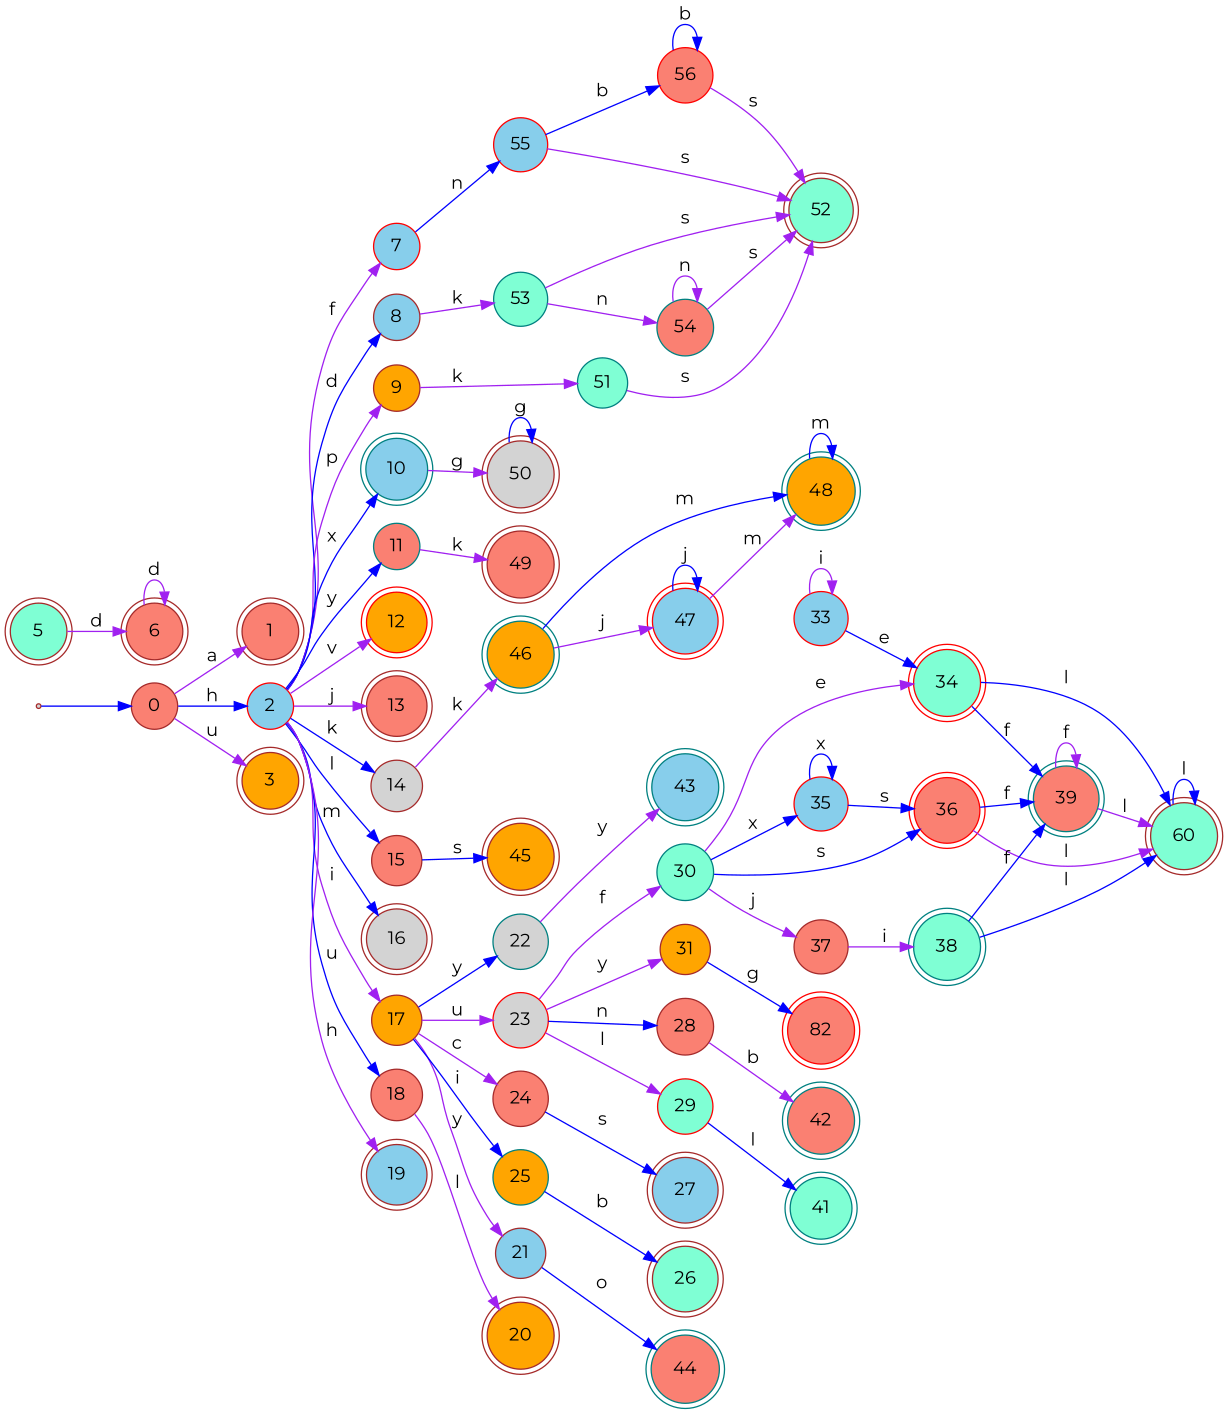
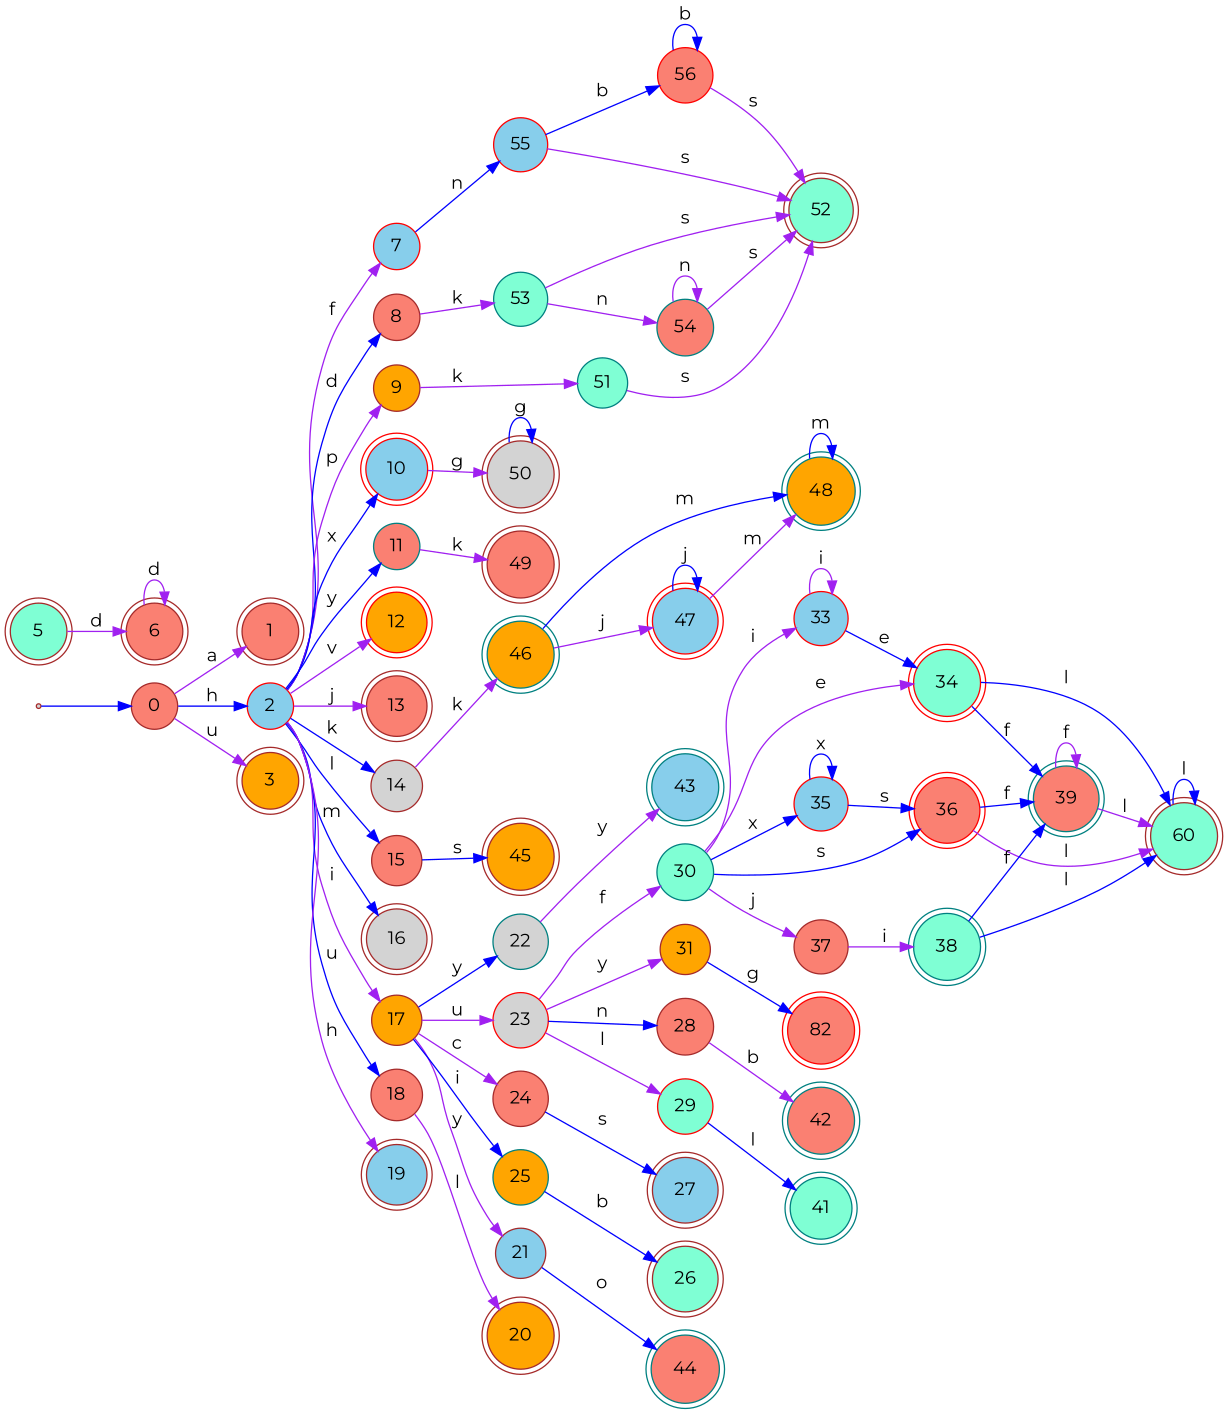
  digraph {
    fontname=Montserrat
    rankdir=LR
    node [color=brown fillcolor=salmon fontname=Montserrat shape=doublecircle style=filled]
    edge [color=purple fontname=Montserrat]
    dummy0 [fillcolor=lightgrey shape=point]
    0 [shape=circle]
    1
    2 [color=red fillcolor=skyblue shape=circle]
    3 [fillcolor=orange]
    7 [color=red fillcolor=skyblue shape=circle]
-   8 [fillcolor=skyblue shape=circle]
+   8 [shape=circle]
    9 [fillcolor=orange shape=circle]
-   10 [color=teal fillcolor=skyblue]
+   10 [color=red fillcolor=skyblue]
    11 [color=teal shape=circle]
    12 [color=red fillcolor=orange]
    13
    14 [fillcolor=lightgrey shape=circle]
    15 [shape=circle]
    16 [fillcolor=lightgrey]
    17 [fillcolor=orange shape=circle]
    18 [shape=circle]
    19 [fillcolor=skyblue]
    55 [color=red fillcolor=skyblue shape=circle]
    53 [color=teal fillcolor=aquamarine shape=circle]
    51 [color=teal fillcolor=aquamarine shape=circle]
    50 [fillcolor=lightgrey]
    49
    46 [color=teal fillcolor=orange]
    45 [fillcolor=orange]
    21 [fillcolor=skyblue shape=circle]
    22 [color=teal fillcolor=lightgrey shape=circle]
    23 [color=red fillcolor=lightgrey shape=circle]
    24 [shape=circle]
    25 [color=teal fillcolor=orange shape=circle]
    20 [fillcolor=orange]
    5 [fillcolor=aquamarine]
    6
    52 [fillcolor=aquamarine]
    56 [color=red shape=circle]
    54 [color=teal shape=circle]
    47 [color=red fillcolor=skyblue]
    48 [color=teal fillcolor=orange]
    44 [color=teal]
    43 [color=teal fillcolor=skyblue]
    28 [shape=circle]
    29 [color=red fillcolor=aquamarine shape=circle]
    30 [color=teal fillcolor=aquamarine shape=circle]
    31 [fillcolor=orange shape=circle]
    27 [fillcolor=skyblue]
    26 [fillcolor=aquamarine]
    42 [color=teal]
    41 [color=teal fillcolor=aquamarine]
    33 [color=red fillcolor=skyblue shape=circle]
    34 [color=red fillcolor=aquamarine]
    35 [color=red fillcolor=skyblue shape=circle]
    36 [color=red]
    37 [shape=circle]
    n54 [color=red label=82]
    39 [color=teal]
    n56 [fillcolor=aquamarine label=60]
    38 [color=teal fillcolor=aquamarine]
    dummy0 -> 0 [color=blue]
    0 -> 1 [label=a]
    0 -> 2 [color=blue label=h]
    0 -> 3 [label=u]
    2 -> 7 [label=f]
    2 -> 8 [color=blue label=d]
    2 -> 9 [label=p]
    2 -> 10 [color=blue label=x]
    2 -> 11 [color=blue label=y]
    2 -> 12 [label=v]
    2 -> 13 [label=j]
    2 -> 14 [color=blue label=k]
    2 -> 15 [color=blue label=l]
    2 -> 16 [color=blue label=m]
    2 -> 17 [label=i]
    2 -> 18 [color=blue label=u]
    2 -> 19 [label=h]
    7 -> 55 [color=blue label=n]
    8 -> 53 [label=k]
    9 -> 51 [label=k]
    10 -> 50 [label=g]
    11 -> 49 [label=k]
    14 -> 46 [label=k]
    15 -> 45 [color=blue label=s]
    17 -> 21 [label=y]
    17 -> 22 [color=blue label=y]
    17 -> 23 [label=u]
    17 -> 24 [label=c]
    17 -> 25 [color=blue label=i]
    18 -> 20 [label=l]
    55 -> 52 [label=s]
    55 -> 56 [color=blue label=b]
    53 -> 52 [label=s]
    53 -> 54 [label=n]
    51 -> 52 [label=s]
    50 -> 50 [color=blue label=g]
    46 -> 47 [label=j]
    46 -> 48 [color=blue label=m]
    21 -> 44 [color=blue label=o]
    22 -> 43 [label=y]
    23 -> 28 [color=blue label=n]
    23 -> 29 [label=l]
    23 -> 30 [label=f]
    23 -> 31 [label=y]
    24 -> 27 [color=blue label=s]
    25 -> 26 [color=blue label=b]
    5 -> 6 [label=d]
    6 -> 6 [label=d]
    56 -> 52 [label=s]
    56 -> 56 [color=blue label=b]
    54 -> 52 [label=s]
    54 -> 54 [label=n]
    47 -> 47 [color=blue label=j]
    47 -> 48 [label=m]
    48 -> 48 [color=blue label=m]
    28 -> 42 [label=b]
    29 -> 41 [color=blue label=l]
+   30 -> 33 [label=i]
    30 -> 34 [label=e]
    30 -> 35 [color=blue label=x]
    30 -> 36 [color=blue label=s]
    30 -> 37 [label=j]
    31 -> n54 [color=blue label=g]
    33 -> 33 [label=i]
    33 -> 34 [color=blue label=e]
    34 -> 39 [color=blue label=f]
    34 -> n56 [color=blue label=l]
    35 -> 35 [color=blue label=x]
    35 -> 36 [color=blue label=s]
    36 -> 39 [color=blue label=f]
    36 -> n56 [label=l]
    37 -> 38 [label=i]
    39 -> 39 [label=f]
    39 -> n56 [label=l]
    n56 -> n56 [color=blue label=l]
    38 -> 39 [color=blue label=f]
    38 -> n56 [color=blue label=l]
  }
